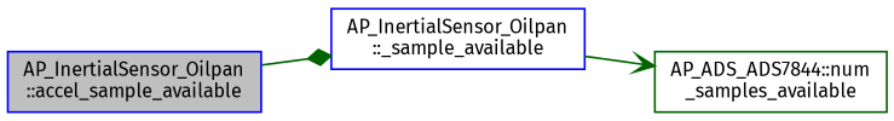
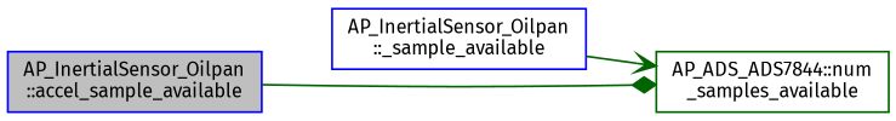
  digraph {
    fontname="Fira Sans"
    rankdir=LR
    node [color=blue fillcolor=white fontname="Fira Sans" fontsize=10 shape=record style=filled]
    edge [color=darkgreen fontname="Fira Sans" fontsize=10 labelfontname=Helvetica labelfontsize=10 style=solid]
    n1 [fillcolor=grey75 fontcolor=black height=0.2 label="AP_InertialSensor_Oilpan\l::accel_sample_available" width=0.4]
    n2 [height=0.2 label="AP_InertialSensor_Oilpan\l::_sample_available" width=0.4]
    n3 [color=darkgreen height=0.2 label="AP_ADS_ADS7844::num\l_samples_available" width=0.4]
-   n1 -> n2 [arrowhead=diamond]
+   n1 -> n3 [arrowhead=diamond]
    n2 -> n3 [arrowhead=vee]
  }
